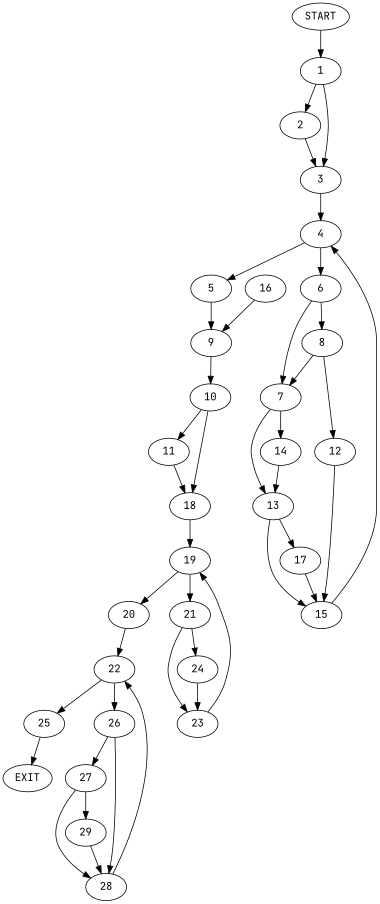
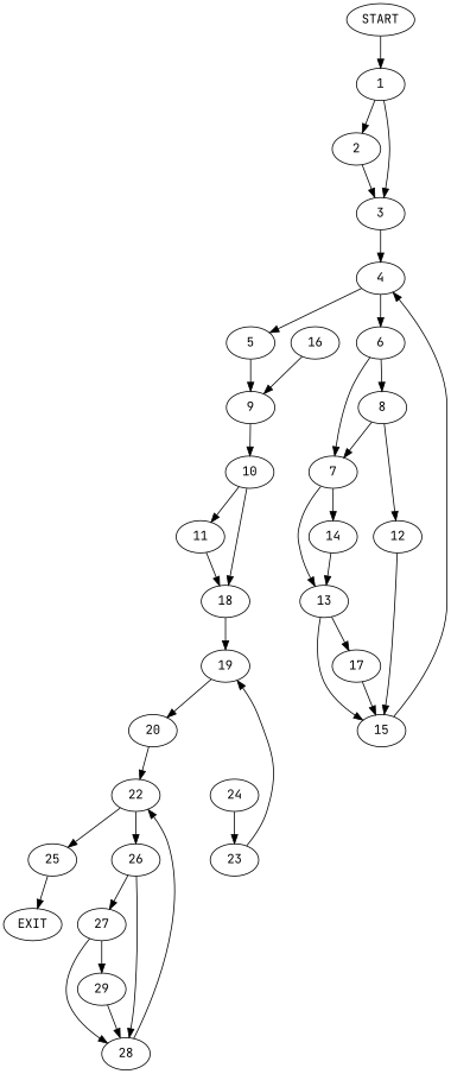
  digraph {
    fontname="JetBrains Mono"
    node [fontname="JetBrains Mono"]
    edge [fontname="JetBrains Mono"]
    n1 [label=START]
    1
    2
    3
    n5 [label=EXIT]
    4
    5
    6
    9
    7
    8
    10
    13
    14
    12
    15
    17
    11
    18
    19
    16
    20
-   21
    22
    23
    24
    25
    26
    27
    28
    29
    n1 -> 1
    1 -> 2
    1 -> 3
    2 -> 3
    3 -> 4
    4 -> 5
    4 -> 6
    5 -> 9
    6 -> 7
    6 -> 8
    9 -> 10
    7 -> 13
    7 -> 14
    8 -> 7
    8 -> 12
    10 -> 11
    10 -> 18
    13 -> 15
    13 -> 17
    14 -> 13
    12 -> 15
    15 -> 4
    17 -> 15
    11 -> 18
    18 -> 19
    19 -> 20
-   19 -> 21
    16 -> 9
    20 -> 22
-   21 -> 23
-   21 -> 24
    22 -> 25
    22 -> 26
    23 -> 19
    24 -> 23
    25 -> n5
    26 -> 27
    26 -> 28
    27 -> 28
    27 -> 29
    28 -> 22
    29 -> 28
  }
